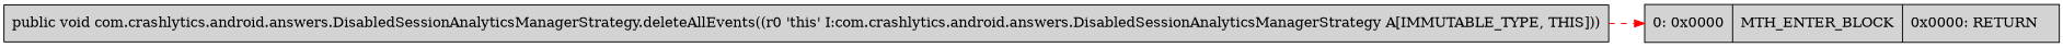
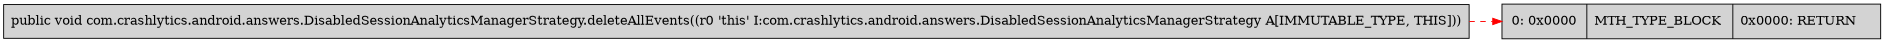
  digraph {
    rankdir=LR
    node [shape=record style=filled fillcolor=lightgrey]
-   n1 [label="{0\:\ 0x0000|MTH_ENTER_BLOCK\l|0x0000: RETURN   \l}"]
+   n1 [label="{0\:\ 0x0000|MTH_TYPE_BLOCK\l|0x0000: RETURN   \l}"]
    n2 [label="{public void com.crashlytics.android.answers.DisabledSessionAnalyticsManagerStrategy.deleteAllEvents((r0 'this' I:com.crashlytics.android.answers.DisabledSessionAnalyticsManagerStrategy A[IMMUTABLE_TYPE, THIS])) }"]
    n2 -> n1 [color=red style=dashed]
  }
